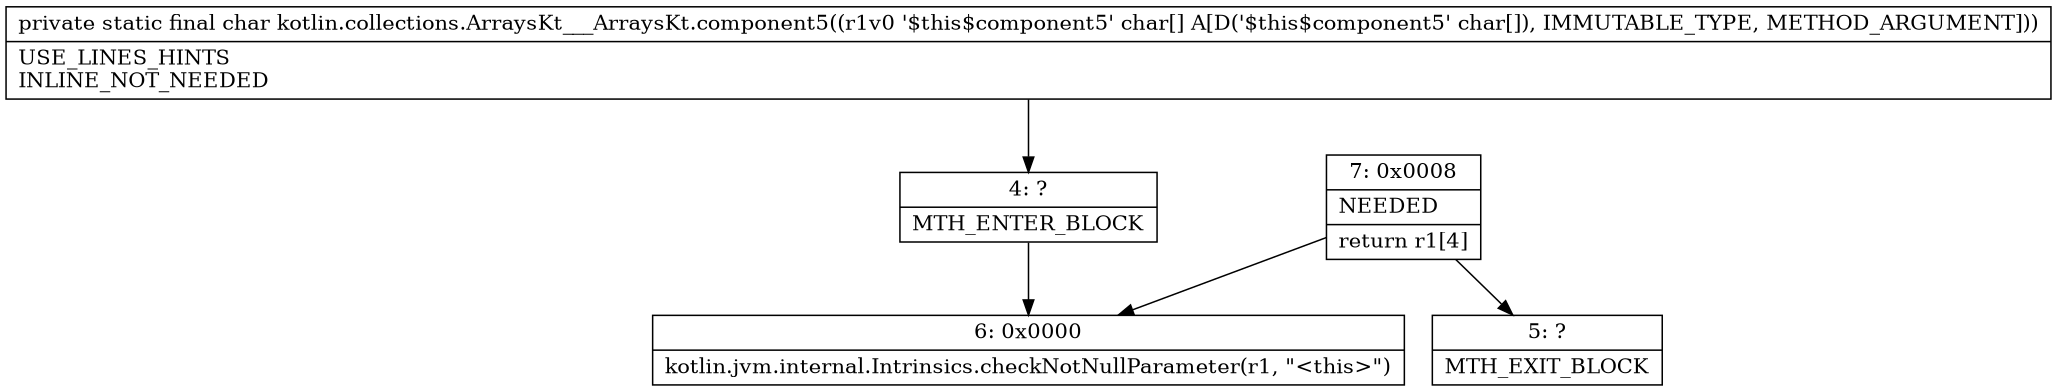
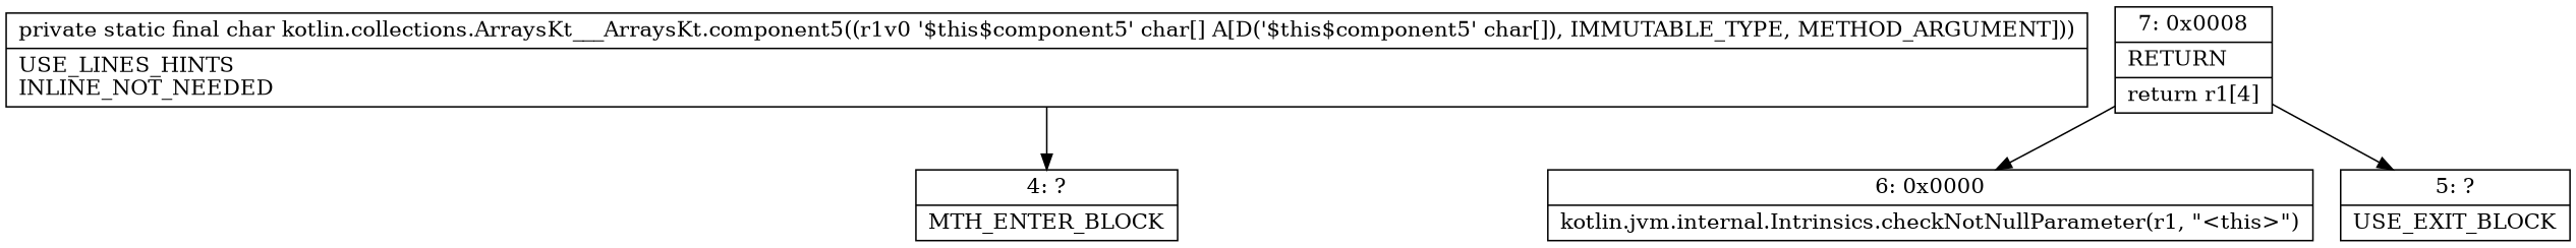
  digraph {
    node [shape=record]
    n1 [label="{4\:\ ?|MTH_ENTER_BLOCK\l}"]
    n2 [label="{6\:\ 0x0000|kotlin.jvm.internal.Intrinsics.checkNotNullParameter(r1, \"\<this\>\")\l}"]
-   n3 [label="{7\:\ 0x0008|NEEDED\l|return r1[4]\l}"]
-   n4 [label="{5\:\ ?|MTH_EXIT_BLOCK\l}"]
+   n3 [label="{7\:\ 0x0008|RETURN\l|return r1[4]\l}"]
+   n4 [label="{5\:\ ?|USE_EXIT_BLOCK\l}"]
    n5 [label="{private static final char kotlin.collections.ArraysKt___ArraysKt.component5((r1v0 '$this$component5' char[] A[D('$this$component5' char[]), IMMUTABLE_TYPE, METHOD_ARGUMENT]))  | USE_LINES_HINTS\lINLINE_NOT_NEEDED\l}"]
-   n1 -> n2
    n3 -> n2
    n3 -> n4
    n5 -> n1
  }
